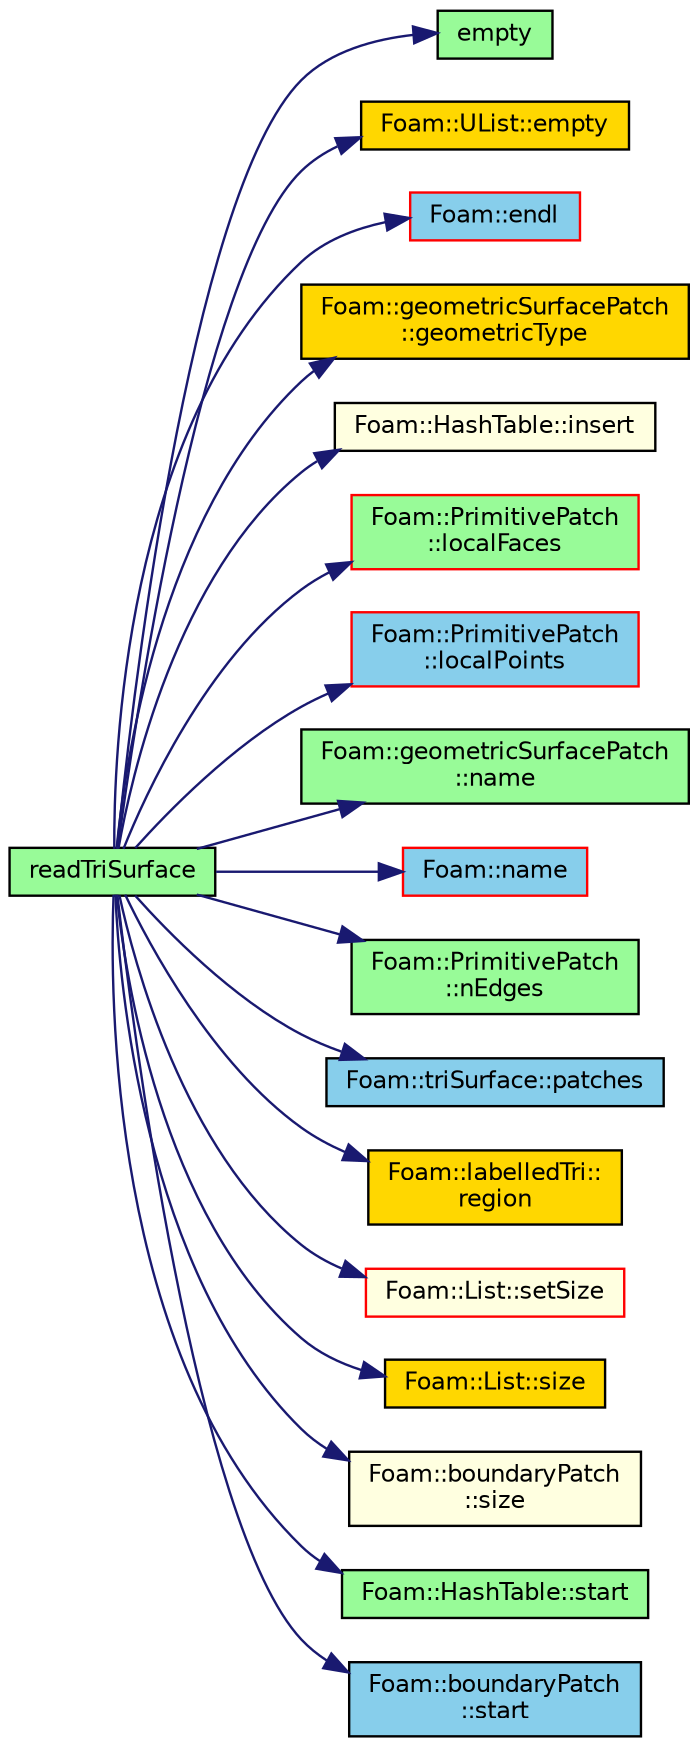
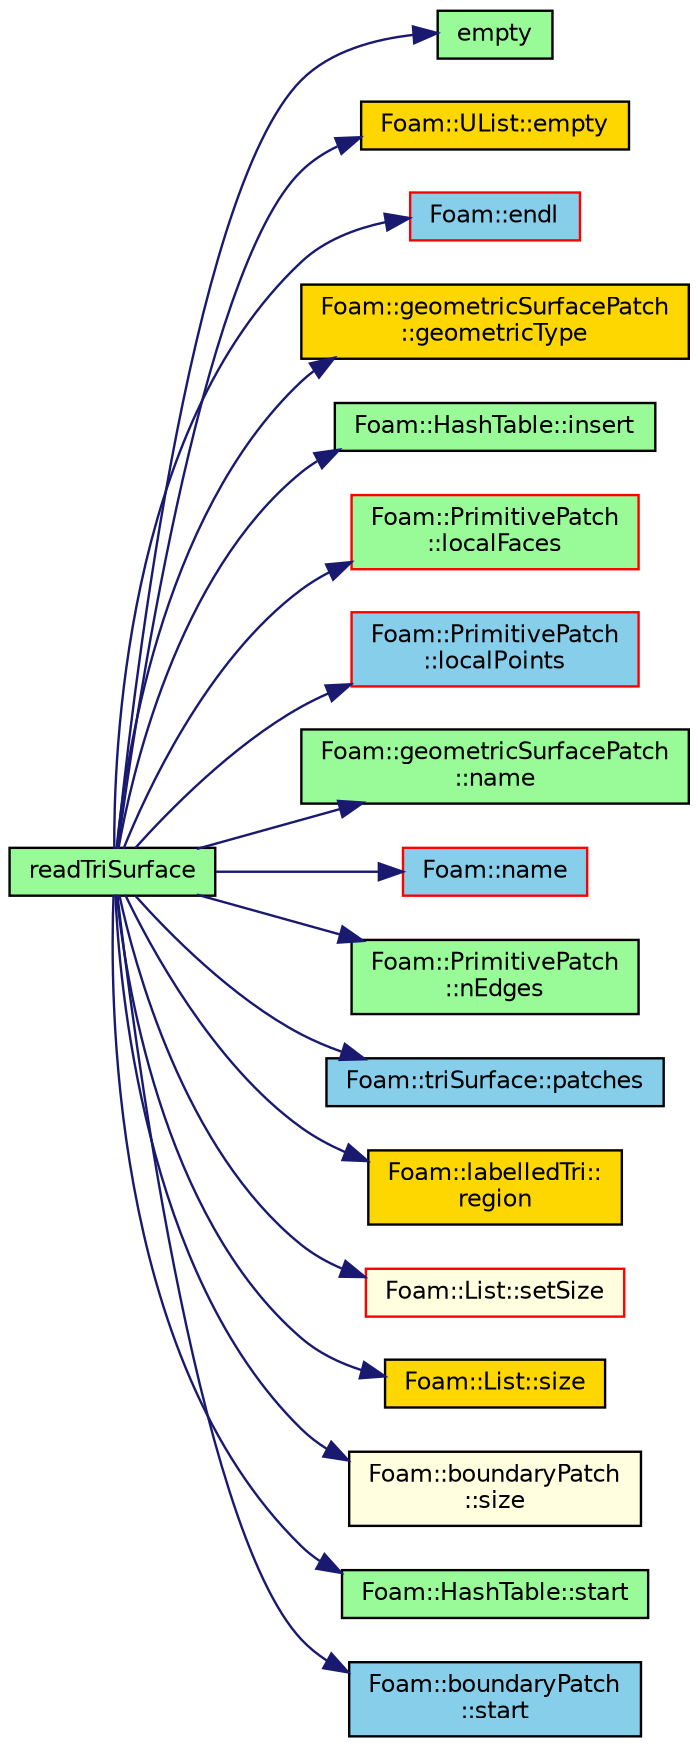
  digraph {
    rankdir=LR
    node [color=black fillcolor=palegreen fontname=Helvetica fontsize=10 shape=record style=filled]
    edge [color=midnightblue fontname=Helvetica fontsize=10 labelfontname=Helvetica labelfontsize=10 style=solid]
    n1 [fontcolor=black height=0.2 label=readTriSurface width=0.4]
    n2 [height=0.2 label=empty width=0.4]
    n3 [fillcolor=gold height=0.2 label="Foam::UList::empty" width=0.4]
    n4 [color=red fillcolor=skyblue height=0.2 label="Foam::endl" width=0.4]
    n5 [fillcolor=gold height=0.2 label="Foam::geometricSurfacePatch\l::geometricType" width=0.4]
-   n6 [fillcolor=lightyellow height=0.2 label="Foam::HashTable::insert" width=0.4]
+   n6 [height=0.2 label="Foam::HashTable::insert" width=0.4]
    n7 [color=red height=0.2 label="Foam::PrimitivePatch\l::localFaces" width=0.4]
    n8 [color=red fillcolor=skyblue height=0.2 label="Foam::PrimitivePatch\l::localPoints" width=0.4]
    n9 [height=0.2 label="Foam::geometricSurfacePatch\l::name" width=0.4]
    n10 [color=red fillcolor=skyblue height=0.2 label="Foam::name" width=0.4]
    n11 [height=0.2 label="Foam::PrimitivePatch\l::nEdges" width=0.4]
    n12 [fillcolor=skyblue height=0.2 label="Foam::triSurface::patches" width=0.4]
    n13 [fillcolor=gold height=0.2 label="Foam::labelledTri::\lregion" width=0.4]
    n14 [color=red fillcolor=lightyellow height=0.2 label="Foam::List::setSize" width=0.4]
    n15 [fillcolor=gold height=0.2 label="Foam::List::size" width=0.4]
    n16 [fillcolor=lightyellow height=0.2 label="Foam::boundaryPatch\l::size" width=0.4]
    n17 [height=0.2 label="Foam::HashTable::start" width=0.4]
    n18 [fillcolor=skyblue height=0.2 label="Foam::boundaryPatch\l::start" width=0.4]
    n1 -> n2
    n1 -> n3
    n1 -> n4
    n1 -> n5
    n1 -> n6
    n1 -> n7
    n1 -> n8
    n1 -> n9
    n1 -> n10
    n1 -> n11
    n1 -> n12
    n1 -> n13
    n1 -> n14
    n1 -> n15
    n1 -> n16
    n1 -> n17
    n1 -> n18
  }
